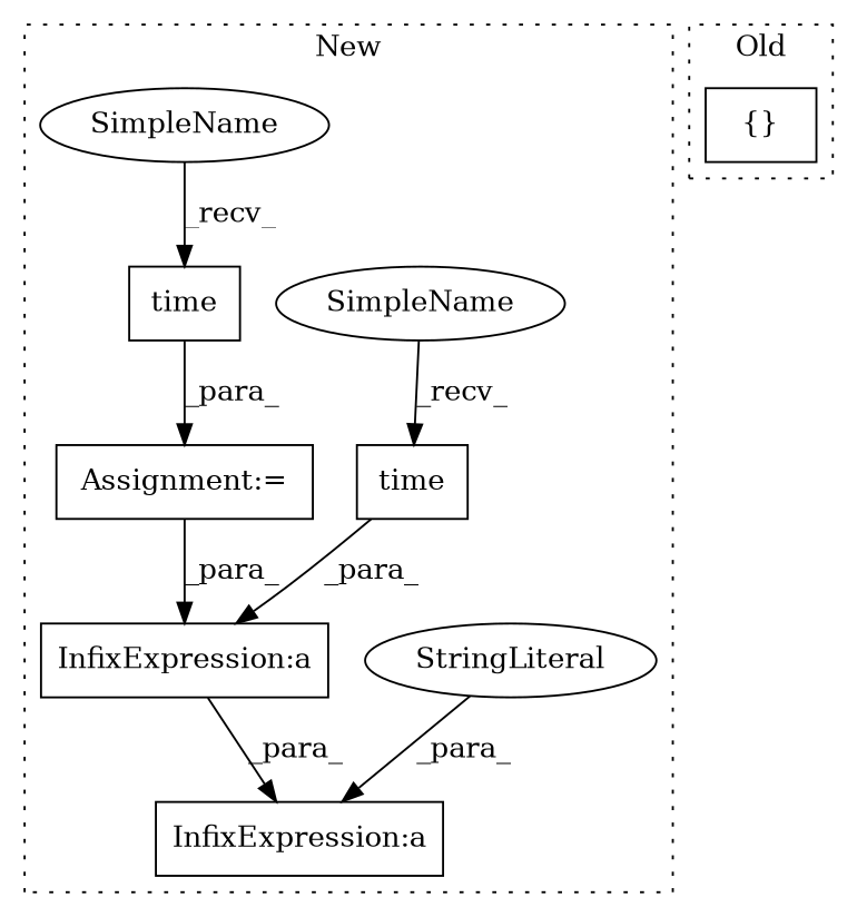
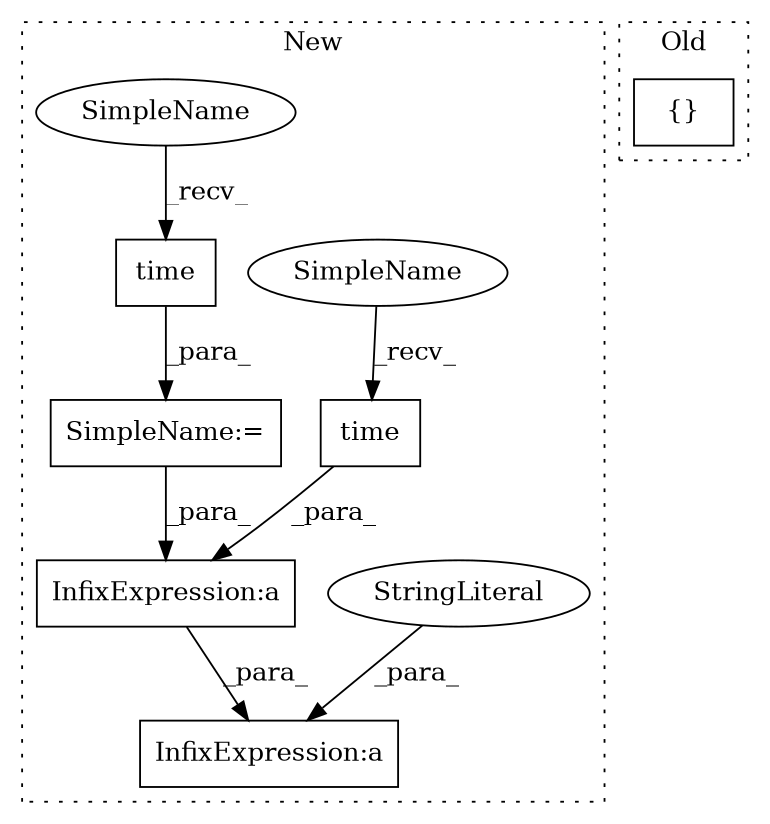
  digraph {
    node [a=32 l=6 shape=box]
    n1 [label=time s=13731]
    n2 [a=27 l=8 label="InfixExpression:a" s=13825]
    n3 [a=45 l=70 label=StringLiteral s=13755 shape=ellipse]
    n4 [label=time s=13220]
    n5 [a=27 l=3 label="InfixExpression:a" s=13858]
-   n6 [a=7 l=1 label="Assignment:=" s=13214]
+   n6 [a=7 l=1 label="SimpleName:=" s=13214]
    n7 [a=42 l=4 label=SimpleName s=13726 shape=ellipse]
    n8 [a=42 l=4 label=SimpleName s=13215 shape=ellipse]
    n9 [a=4 l=2 label="{}" s=13589]
    subgraph cluster_1 {
      label=New
      style=dotted
      n1
      n2
      n3
      n4
      n5
      n6
      n7
      n8
    }
    subgraph cluster_2 {
      label=Old
      style=dotted
      n9
    }
    n1 -> n5 [label=_para_]
    n3 -> n2 [label=_para_]
    n4 -> n6 [label=_para_]
    n5 -> n2 [label=_para_]
    n6 -> n5 [label=_para_]
    n7 -> n1 [label=_recv_]
    n8 -> n4 [label=_recv_]
  }
